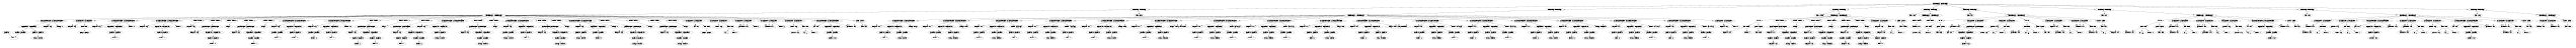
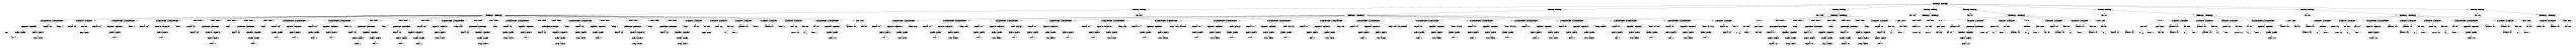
  digraph {
-   n1 [label=ACCESO]
+   n1 [label=RAIZ]
    n2 [label="entero | 7"]
    n3 [label="ETIQUETAS | ETIQUETAS"]
    n4 [label="ETIQUETA | ETIQUETA"]
    n5 [label="ETIQUETA | ETIQUETA"]
    n6 [label="ETIQUETA | ETIQUETA"]
    n7 [label="ETIQUETA | ETIQUETA"]
    n8 [label="ETIQUETA | ETIQUETA"]
    n9 [label="ETIQUETA | ETIQUETA"]
    n10 [label="ETIQUETA | ETIQUETA"]
    n11 [label="ETIQUETA | ETIQUETA"]
    n12 [label="SENTENCIAS | SENTENCIAS"]
    n13 [label="iden | while0"]
    n14 [label="SENTENCIAS | SENTENCIAS"]
    n15 [label="iden | end0"]
    n16 [label="SENTENCIAS | SENTENCIAS"]
    n17 [label="iden | ret0"]
    n18 [label="SENTENCIAS | SENTENCIAS"]
    n19 [label="iden | ack"]
    n20 [label="SENTENCIAS | SENTENCIAS"]
    n21 [label="iden | ret1"]
    n22 [label="SENTENCIAS | SENTENCIAS"]
    n23 [label="iden | ret2"]
    n24 [label="SENTENCIAS | SENTENCIAS"]
    n25 [label="iden | ret3"]
    n26 [label="SENTENCIAS | SENTENCIAS"]
    n27 [label="ASIGNACION_ARR | ASIGNACION_ARR"]
    n28 [label="ASIGNACION_ARR | ASIGNACION_ARR"]
    n29 [label="ASIGNACION_ARR | ASIGNACION_ARR"]
    n30 [label="ASIGNACION_ARR | ASIGNACION_ARR"]
    n31 [label="ASIGNACION_ARR | ASIGNACION_ARR"]
    n32 [label="ASIGNACION_ARR | ASIGNACION_ARR"]
    n33 [label="ASIGNACION_ARR | ASIGNACION_ARR"]
    n34 [label="ASIGNACION_ARR | ASIGNACION_ARR"]
    n35 [label="ASIGNACION_ARR | ASIGNACION_ARR"]
    n36 [label="ASIGNACION_ARR | ASIGNACION_ARR"]
    n37 [label="ASIGNACION_ARR | ASIGNACION_ARR"]
    n38 [label="ASIGNACION_ARR | ASIGNACION_ARR"]
    n39 [label="ASIGNACION_ARR | ASIGNACION_ARR"]
    n40 [label="ASIGNACION_ARR | ASIGNACION_ARR"]
    n41 [label="ASIGNACION_ARR | ASIGNACION_ARR"]
    n42 [label="ASIGNACION_ARR | ASIGNACION_ARR"]
    n43 [label="ASIGNACION | ASIGNACION"]
    n44 [label="temporal | $t1"]
    n45 [label="L_ACCESOS | L_ACCESOS"]
    n46 [label="string2 | Hugo"]
    n47 [label="temporal | $t1"]
    n48 [label="L_ACCESOS | L_ACCESOS"]
    n49 [label="string2 | zona 4"]
    n50 [label="temporal | $t1"]
    n51 [label="L_ACCESOS | L_ACCESOS"]
    n52 [label="entero | 56457854"]
    n53 [label="temporal | $t1"]
    n54 [label="L_ACCESOS | L_ACCESOS"]
-   n55 [label="entero | 45784565"]
    n56 [label="temporal | $t1"]
    n57 [label="L_ACCESOS | L_ACCESOS"]
    n58 [label="string2 | Paco"]
    n59 [label="temporal | $t1"]
    n60 [label="L_ACCESOS | L_ACCESOS"]
    n61 [label="string2 | zona 8, villa nueva"]
    n62 [label="temporal | $t1"]
    n63 [label="L_ACCESOS | L_ACCESOS"]
    n64 [label="entero | 56412854"]
    n65 [label="temporal | $t1"]
    n66 [label="L_ACCESOS | L_ACCESOS"]
    n67 [label="entero | 45784125"]
    n68 [label="temporal | $t1"]
    n69 [label="L_ACCESOS | L_ACCESOS"]
    n70 [label="string2 | Luis"]
    n71 [label="temporal | $t1"]
    n72 [label="L_ACCESOS | L_ACCESOS"]
    n73 [label="string2 | zona 1, San Jose Pinula "]
    n74 [label="temporal | $t1"]
    n75 [label="L_ACCESOS | L_ACCESOS"]
    n76 [label="entero | 12412854"]
    n77 [label="temporal | $t1"]
    n78 [label="L_ACCESOS | L_ACCESOS"]
    n79 [label="entero | 45784125"]
    n80 [label="temporal | $t1"]
    n81 [label="L_ACCESOS | L_ACCESOS"]
    n82 [label="temporal | $t1"]
    n83 [label="L_ACCESOS | L_ACCESOS"]
    n84 [label="string2 | Petapolis"]
    n85 [label="temporal | $t1"]
    n86 [label="L_ACCESOS | L_ACCESOS"]
    n87 [label="entero | 12412124"]
    n88 [label="temporal | $t1"]
    n89 [label="L_ACCESOS | L_ACCESOS"]
    n90 [label="entero | 45124125"]
    n91 [label="temporal | $t2"]
    n92 [label="entero | 0"]
    n93 [label="ACCESO | ACCESO"]
    n94 [label="ACCESO | ACCESO"]
    n95 [label="entero | 0"]
    n96 [label="string | nombre"]
    n97 [label="ACCESO | ACCESO"]
    n98 [label="ACCESO | ACCESO"]
    n99 [label="entero | 0"]
    n100 [label="string | direccion"]
    n101 [label="ACCESO | ACCESO"]
    n102 [label="ACCESO | ACCESO"]
    n103 [label="ACCESO | ACCESO"]
    n104 [label="entero | 0"]
    n105 [label="string | telefono"]
    n106 [label="entero | 0"]
    n107 [label="ACCESO | ACCESO"]
    n108 [label="ACCESO | ACCESO"]
    n109 [label="ACCESO | ACCESO"]
    n110 [label="entero | 0"]
    n111 [label="string | telefono"]
    n112 [label="entero | 0"]
    n113 [label="ACCESO | ACCESO"]
    n114 [label="ACCESO | ACCESO"]
    n115 [label="entero | 1"]
    n116 [label="string | nombre"]
    n117 [label="ACCESO | ACCESO"]
    n118 [label="ACCESO | ACCESO"]
    n119 [label="entero | 1"]
    n120 [label="string | direccion"]
    n121 [label="ACCESO | ACCESO"]
    n122 [label="ACCESO | ACCESO"]
    n123 [label="ACCESO | ACCESO"]
    n124 [label="entero | 1"]
    n125 [label="string | telefono"]
    n126 [label="entero | 0"]
    n127 [label="ACCESO | ACCESO"]
    n128 [label="ACCESO | ACCESO"]
    n129 [label="ACCESO | ACCESO"]
    n130 [label="entero | 1"]
    n131 [label="string | telefono"]
    n132 [label="entero | 0"]
    n133 [label="ACCESO | ACCESO"]
    n134 [label="ACCESO | ACCESO"]
    n135 [label="entero | 2"]
    n136 [label="string | nombre"]
    n137 [label="ACCESO | ACCESO"]
    n138 [label="ACCESO | ACCESO"]
    n139 [label="entero | 2"]
    n140 [label="string | direccion"]
    n141 [label="ACCESO | ACCESO"]
    n142 [label="ACCESO | ACCESO"]
    n143 [label="ACCESO | ACCESO"]
    n144 [label="entero | 2"]
    n145 [label="string | telefono"]
    n146 [label="entero | 0"]
    n147 [label="ACCESO | ACCESO"]
    n148 [label="ACCESO | ACCESO"]
    n149 [label="ACCESO | ACCESO"]
    n150 [label="entero | 2"]
    n151 [label="string | telefono"]
    n152 [label="entero | 0"]
    n153 [label="ACCESO | ACCESO"]
    n154 [label="ACCESO | ACCESO"]
    n155 [label="entero | 3"]
    n156 [label="string | nombre"]
    n157 [label="ACCESO | ACCESO"]
    n158 [label="ACCESO | ACCESO"]
    n159 [label="entero | 3"]
    n160 [label="string | direccion"]
    n161 [label="ACCESO | ACCESO"]
    n162 [label="ACCESO | ACCESO"]
    n163 [label="ACCESO | ACCESO"]
    n164 [label="entero | 3"]
    n165 [label="string | telefono"]
    n166 [label="entero | 0"]
    n167 [label="ACCESO | ACCESO"]
    n168 [label="ACCESO | ACCESO"]
    n169 [label="ACCESO | ACCESO"]
    n170 [label="entero | 3"]
    n171 [label="string | telefono"]
    n172 [label="entero | 0"]
    n173 [label="IF | IF"]
    n174 [label="PRINT | PRINT"]
    n175 [label="PRINT | PRINT"]
    n176 [label="PRINT | PRINT"]
    n177 [label="PRINT | PRINT"]
    n178 [label="PRINT | PRINT"]
    n179 [label="PRINT | PRINT"]
    n180 [label="ASIGNACION | ASIGNACION"]
    n181 [label="GOTO | GOTO"]
    n182 [label="EXP | EXP"]
    n183 [label="GOTO | GOTO"]
    n184 [label="ACCESO_ARR | ACCESO_ARR"]
    n185 [label="string2 | ,"]
    n186 [label="ACCESO_ARR | ACCESO_ARR"]
    n187 [label="string2 | ,"]
    n188 [label="ACCESO_ARR | ACCESO_ARR"]
    n189 [label="string2 | \n"]
    n190 [label="temporal | $t2"]
    n191 [label="EXP | EXP"]
    n192 [label="iden | while0"]
    n193 [label="temporal | $t2"]
+   n194 [label="op | >="]
    n195 [label="entero | 4"]
    n196 [label="iden | end0"]
    n197 [label="temporal | $t1"]
    n198 [label="L_ACCESOS | L_ACCESOS"]
    n199 [label="ACCESO | ACCESO"]
    n200 [label="ACCESO | ACCESO"]
    n201 [label="temporal | $t2"]
    n202 [label="string2 | nombre"]
    n203 [label="temporal | $t1"]
    n204 [label="L_ACCESOS | L_ACCESOS"]
    n205 [label="ACCESO | ACCESO"]
    n206 [label="ACCESO | ACCESO"]
    n207 [label="temporal | $t2"]
    n208 [label="string2 | direccion"]
    n209 [label="temporal | $t1"]
    n210 [label="L_ACCESOS | L_ACCESOS"]
    n211 [label="ACCESO | ACCESO"]
    n212 [label="ACCESO | ACCESO"]
    n213 [label="ACCESO | ACCESO"]
    n214 [label="temporal | $t2"]
    n215 [label="string2 | telefono"]
    n216 [label="entero | 0"]
    n217 [label="temporal | $t2"]
    n218 [label="op | +"]
    n219 [label="entero | 1"]
    n220 [label="ASIGNACION | ASIGNACION"]
    n221 [label="ASIGNACION_ARR | ASIGNACION_ARR"]
    n222 [label="ASIGNACION_ARR | ASIGNACION_ARR"]
    n223 [label="PRINT | PRINT"]
    n224 [label="PRINT | PRINT"]
    n225 [label="PRINT | PRINT"]
    n226 [label="PRINT | PRINT"]
    n227 [label="PRINT | PRINT"]
    n228 [label="ASIGNACION_ARR | ASIGNACION_ARR"]
    n229 [label="ASIGNACION_ARR | ASIGNACION_ARR"]
    n230 [label="PRINT | PRINT"]
    n231 [label="PRINT | PRINT"]
    n232 [label="PRINT | PRINT"]
    n233 [label="ASIGNACION_ARR | ASIGNACION_ARR"]
    n234 [label="PRINT | PRINT"]
    n235 [label="PRINT | PRINT"]
    n236 [label="ASIGNACION_ARR | ASIGNACION_ARR"]
    n237 [label="PRINT | PRINT"]
    n238 [label="PRINT | PRINT"]
    n239 [label="ASIGNACION_ARR | ASIGNACION_ARR"]
    n240 [label="PRINT | PRINT"]
    n241 [label="PRINT | PRINT"]
    n242 [label="ASIGNACION_ARR | ASIGNACION_ARR"]
    n243 [label="PRINT | PRINT"]
    n244 [label="PRINT | PRINT"]
    n245 [label="ASIGNACION | ASIGNACION"]
    n246 [label="ASIGNACION | ASIGNACION"]
    n247 [label="ASIGNACION | ASIGNACION"]
    n248 [label="ASIGNACION | ASIGNACION"]
    n249 [label="ASIGNACION | ASIGNACION"]
    n250 [label="ASIGNACION_ARR | ASIGNACION_ARR"]
    n251 [label="GOTO | GOTO"]
    n252 [label="temporal | $t3"]
    n253 [label="EXP | EXP"]
    n254 [label="temporal | $t3"]
    n255 [label="L_ACCESOS | L_ACCESOS"]
    n256 [label="entero | 0"]
    n257 [label="temporal | $t3"]
    n258 [label="L_ACCESOS | L_ACCESOS"]
    n259 [label="entero | 1"]
    n260 [label="temporal | $t3"]
    n261 [label="ACCESO_ARR | ACCESO_ARR"]
    n262 [label="string2 | \n"]
    n263 [label="ACCESO_ARR | ACCESO_ARR"]
    n264 [label="string2 | \n"]
    n265 [label="temporal | $t3"]
    n266 [label="L_ACCESOS | L_ACCESOS"]
    n267 [label="temporal | $t3"]
    n268 [label="L_ACCESOS | L_ACCESOS"]
    n269 [label="entero | 20"]
    n270 [label="ACCESO_ARR | ACCESO_ARR"]
    n271 [label="string2 | \n"]
    n272 [label="ACCESO_ARR | ACCESO_ARR"]
    n273 [label="temporal | $t3"]
    n274 [label="L_ACCESOS | L_ACCESOS"]
+   n275 [label="string2 | Carla"]
    n276 [label="ACCESO_ARR | ACCESO_ARR"]
    n277 [label="string2 | \n"]
    n278 [label="temporal | $t3"]
    n279 [label="L_ACCESOS | L_ACCESOS"]
    n280 [label="ACCESO_ARR | ACCESO_ARR"]
    n281 [label="string2 | \n"]
    n282 [label="temporal | $t3"]
    n283 [label="L_ACCESOS | L_ACCESOS"]
    n284 [label="string2 | s"]
    n285 [label="ACCESO_ARR | ACCESO_ARR"]
    n286 [label="string2 | \n"]
    n287 [label="temporal | $t3"]
    n288 [label="L_ACCESOS | L_ACCESOS"]
    n289 [label="string2 | s"]
    n290 [label="ACCESO_ARR | ACCESO_ARR"]
    n291 [label="string2 | \n"]
    n292 [label="pila | $s0"]
    n293 [label="EXP | EXP"]
    n294 [label="puntero | $sp"]
    n295 [label="EXP | EXP"]
    n296 [label="parametro | $a0"]
    n297 [label="entero | 2"]
    n298 [label="parametro | $a1"]
    n299 [label="entero | 3"]
    n300 [label="puntero | $sp"]
    n301 [label="EXP | EXP"]
    n302 [label="pila | $s0"]
    n303 [label="L_ACCESOS | L_ACCESOS"]
    n304 [label="parametro | $a0"]
    n305 [label="iden | ack"]
    n306 [label="ARRAY | ARRAY"]
    n307 [label="ACCESO | ACCESO"]
    n308 [label="entero | 0"]
    n309 [label="ACCESO | ACCESO"]
    n310 [label="entero | 1"]
    n311 [label="temporal | $t3"]
    n312 [label="L_ACCESOS | L_ACCESOS"]
    n313 [label="ACCESO | ACCESO"]
    n314 [label="entero | 0"]
    n315 [label="temporal | $t3"]
    n316 [label="L_ACCESOS | L_ACCESOS"]
    n317 [label="ACCESO | ACCESO"]
    n318 [label="entero | 1"]
    n319 [label="ACCESO | ACCESO"]
    n320 [label="ACCESO | ACCESO"]
    n321 [label="entero | 1"]
    n322 [label="entero | 0"]
    n323 [label="ACCESO | ACCESO"]
    n324 [label="ACCESO | ACCESO"]
    n325 [label="entero | 2"]
    n326 [label="entero | 0"]
    n327 [label="temporal | $t3"]
    n328 [label="L_ACCESOS | L_ACCESOS"]
    n329 [label="ACCESO | ACCESO"]
    n330 [label="ACCESO | ACCESO"]
    n331 [label="entero | 2"]
    n332 [label="entero | 0"]
    n333 [label="temporal | $t3"]
    n334 [label="L_ACCESOS | L_ACCESOS"]
    n335 [label="ACCESO | ACCESO"]
    n336 [label="ACCESO | ACCESO"]
    n337 [label="entero | 1"]
    n338 [label="entero | 3"]
    n339 [label="ACCESO | ACCESO"]
    n340 [label="string2 | nombre"]
    n341 [label="temporal | $t3"]
    n342 [label="L_ACCESOS | L_ACCESOS"]
    n343 [label="ACCESO | ACCESO"]
    n344 [label="string2 | nombre"]
    n345 [label="ACCESO | ACCESO"]
    n346 [label="ACCESO | ACCESO"]
    n347 [label="string2 | nombre"]
    n348 [label="entero | 4"]
    n349 [label="temporal | $t3"]
    n350 [label="L_ACCESOS | L_ACCESOS"]
    n351 [label="ACCESO | ACCESO"]
    n352 [label="string2 | nombre"]
    n353 [label="ACCESO | ACCESO"]
    n354 [label="ACCESO | ACCESO"]
    n355 [label="string2 | nombre"]
    n356 [label="entero | 5"]
    n357 [label="temporal | $t3"]
    n358 [label="L_ACCESOS | L_ACCESOS"]
    n359 [label="ACCESO | ACCESO"]
    n360 [label="string2 | nombre"]
    n361 [label="ACCESO | ACCESO"]
    n362 [label="ACCESO | ACCESO"]
    n363 [label="string2 | nombre"]
    n364 [label="temporal | $t3"]
    n365 [label="L_ACCESOS | L_ACCESOS"]
    n366 [label="ACCESO | ACCESO"]
    n367 [label="string2 | nombre"]
    n368 [label="ARRAY | ARRAY"]
    n369 [label="op | -"]
    n370 [label="entero | 1"]
    n371 [label="puntero | $sp"]
    n372 [label="op | +"]
    n373 [label="entero | 1"]
    n374 [label="ACCESO | ACCESO"]
    n375 [label="puntero | $sp"]
    n376 [label="PRINT | PRINT"]
    n377 [label="EXIT | EXIT"]
    n378 [label="devfunc | $v0"]
    n379 [label="IF | IF"]
    n380 [label="ASIGNACION | ASIGNACION"]
    n381 [label="ASIGNACION | ASIGNACION"]
    n382 [label="IF | IF"]
    n383 [label="ASIGNACION | ASIGNACION"]
    n384 [label="ASIGNACION | ASIGNACION"]
    n385 [label="GOTO | GOTO"]
    n386 [label="EXP | EXP"]
    n387 [label="GOTO | GOTO"]
    n388 [label="parametro | $a0"]
    n389 [label="ACCESO_ARR | ACCESO_ARR"]
    n390 [label="puntero | $sp"]
    n391 [label="EXP | EXP"]
    n392 [label="EXP | EXP"]
    n393 [label="GOTO | GOTO"]
    n394 [label="temporal | $t4"]
    n395 [label="EXP | EXP"]
    n396 [label="parametro | $a1"]
    n397 [label="EXP | EXP"]
    n398 [label="iden | ack"]
    n399 [label="puntero | $sp"]
    n400 [label="entero | 0"]
    n401 [label="iden | ret3"]
    n402 [label="pila | $s0"]
    n403 [label="L_ACCESOS | L_ACCESOS"]
    n404 [label="ACCESO | ACCESO"]
    n405 [label="puntero | $sp"]
    n406 [label="puntero | $sp"]
    n407 [label="op | -"]
    n408 [label="entero | 1"]
    n409 [label="parametro | $a0"]
    n410 [label="op | !="]
    n411 [label="entero | 0"]
    n412 [label="iden | ret1"]
    n413 [label="parametro | $a0"]
    n414 [label="op | +"]
    n415 [label="entero | 1"]
    n416 [label="parametro | $a1"]
    n417 [label="op | +"]
    n418 [label="temporal | $t4"]
    n419 [label="IF | IF"]
    n420 [label="ASIGNACION | ASIGNACION"]
    n421 [label="ASIGNACION | ASIGNACION"]
    n422 [label="ASIGNACION | ASIGNACION"]
    n423 [label="ASIGNACION_ARR | ASIGNACION_ARR"]
    n424 [label="GOTO | GOTO"]
    n425 [label="EXP | EXP"]
    n426 [label="GOTO | GOTO"]
    n427 [label="parametro | $a1"]
    n428 [label="EXP | EXP"]
    n429 [label="parametro | $a0"]
    n430 [label="EXP | EXP"]
    n431 [label="puntero | $sp"]
    n432 [label="EXP | EXP"]
    n433 [label="pila | $s0"]
    n434 [label="L_ACCESOS | L_ACCESOS"]
    n435 [label="parametro | $a0"]
    n436 [label="iden | ack"]
    n437 [label="parametro | $a1"]
    n438 [label="op | !="]
    n439 [label="entero | 0"]
    n440 [label="iden | ret2"]
    n441 [label="parametro | $a1"]
    n442 [label="op | +"]
    n443 [label="entero | 1"]
    n444 [label="parametro | $a0"]
    n445 [label="op | -"]
    n446 [label="entero | 1"]
    n447 [label="puntero | $sp"]
    n448 [label="op | +"]
    n449 [label="entero | 1"]
    n450 [label="ACCESO | ACCESO"]
    n451 [label="puntero | $sp"]
    n452 [label="ASIGNACION | ASIGNACION"]
    n453 [label="ASIGNACION | ASIGNACION"]
    n454 [label="ASIGNACION_ARR | ASIGNACION_ARR"]
    n455 [label="ASIGNACION | ASIGNACION"]
    n456 [label="ASIGNACION | ASIGNACION"]
    n457 [label="ASIGNACION_ARR | ASIGNACION_ARR"]
    n458 [label="ASIGNACION | ASIGNACION"]
    n459 [label="GOTO | GOTO"]
    n460 [label="parametro | $a0"]
    n461 [label="EXP | EXP"]
    n462 [label="puntero | $sp"]
    n463 [label="EXP | EXP"]
    n464 [label="pila | $s0"]
    n465 [label="L_ACCESOS | L_ACCESOS"]
    n466 [label="parametro | $a0"]
    n467 [label="parametro | $a0"]
    n468 [label="EXP | EXP"]
    n469 [label="puntero | $sp"]
    n470 [label="EXP | EXP"]
    n471 [label="pila | $s0"]
    n472 [label="L_ACCESOS | L_ACCESOS"]
    n473 [label="parametro | $a0"]
    n474 [label="parametro | $a1"]
    n475 [label="EXP | EXP"]
    n476 [label="iden | ack"]
    n477 [label="parametro | $a0"]
    n478 [label="op | -"]
    n479 [label="entero | 1"]
    n480 [label="puntero | $sp"]
    n481 [label="op | +"]
    n482 [label="entero | 1"]
    n483 [label="ACCESO | ACCESO"]
    n484 [label="puntero | $sp"]
    n485 [label="parametro | $a0"]
    n486 [label="op | +"]
    n487 [label="entero | 1"]
    n488 [label="puntero | $sp"]
    n489 [label="op | +"]
    n490 [label="entero | 1"]
    n491 [label="ACCESO | ACCESO"]
    n492 [label="puntero | $sp"]
    n493 [label="parametro | $a1"]
    n494 [label="op | -"]
    n495 [label="entero | 1"]
    n496 [label="ASIGNACION | ASIGNACION"]
    n497 [label="GOTO | GOTO"]
    n498 [label="devfunc | $v0"]
    n499 [label="parametro | $a1"]
    n500 [label="iden | ret0"]
    n1 -> n2
    n3 -> n4
    n3 -> n5
    n3 -> n6
    n3 -> n7
    n3 -> n8
    n3 -> n9
    n3 -> n10
    n3 -> n11
    n4 -> n12
    n5 -> n13
    n5 -> n14
    n6 -> n15
    n6 -> n16
    n7 -> n17
    n7 -> n18
    n8 -> n19
    n8 -> n20
    n9 -> n21
    n9 -> n22
    n10 -> n23
    n10 -> n24
    n11 -> n25
    n11 -> n26
    n12 -> n27
    n12 -> n28
    n12 -> n29
    n12 -> n30
    n12 -> n31
    n12 -> n32
    n12 -> n33
    n12 -> n34
    n12 -> n35
    n12 -> n36
    n12 -> n37
    n12 -> n38
    n12 -> n39
    n12 -> n40
    n12 -> n41
    n12 -> n42
    n12 -> n43
    n14 -> n173
    n14 -> n174
    n14 -> n175
    n14 -> n176
    n14 -> n177
    n14 -> n178
    n14 -> n179
    n14 -> n180
    n14 -> n181
    n16 -> n220
    n16 -> n221
    n16 -> n222
    n16 -> n223
    n16 -> n224
    n16 -> n225
    n16 -> n226
    n16 -> n227
    n16 -> n228
    n16 -> n229
    n16 -> n230
    n16 -> n231
    n16 -> n232
    n16 -> n233
    n16 -> n234
    n16 -> n235
    n16 -> n236
    n16 -> n237
    n16 -> n238
    n16 -> n239
    n16 -> n240
    n16 -> n241
    n16 -> n242
    n16 -> n243
    n16 -> n244
    n16 -> n245
    n16 -> n246
    n16 -> n247
    n16 -> n248
    n16 -> n249
    n16 -> n250
    n16 -> n251
    n18 -> n376
    n18 -> n377
    n20 -> n379
    n20 -> n380
    n20 -> n381
    n20 -> n382
    n20 -> n383
    n20 -> n384
    n20 -> n385
    n22 -> n419
    n22 -> n420
    n22 -> n421
    n22 -> n422
    n22 -> n423
    n22 -> n424
    n24 -> n452
    n24 -> n453
    n24 -> n454
    n24 -> n455
    n24 -> n456
    n24 -> n457
    n24 -> n458
    n24 -> n459
    n26 -> n496
    n26 -> n497
    n27 -> n44
    n27 -> n45
    n27 -> n46
    n28 -> n47
    n28 -> n48
    n28 -> n49
    n29 -> n50
    n29 -> n51
    n29 -> n52
    n30 -> n53
    n30 -> n54
-   n30 -> n55
    n31 -> n56
    n31 -> n57
    n31 -> n58
    n32 -> n59
    n32 -> n60
    n32 -> n61
    n33 -> n62
    n33 -> n63
    n33 -> n64
    n34 -> n65
    n34 -> n66
    n34 -> n67
    n35 -> n68
    n35 -> n69
    n35 -> n70
    n36 -> n71
    n36 -> n72
    n36 -> n73
    n37 -> n74
    n37 -> n75
    n37 -> n76
    n38 -> n77
    n38 -> n78
    n38 -> n79
    n39 -> n80
    n39 -> n81
    n40 -> n82
    n40 -> n83
    n40 -> n84
    n41 -> n85
    n41 -> n86
    n41 -> n87
    n42 -> n88
    n42 -> n89
    n42 -> n90
    n43 -> n91
    n43 -> n92
    n45 -> n93
    n45 -> n94
    n48 -> n97
    n48 -> n98
    n51 -> n101
    n51 -> n102
    n51 -> n103
    n54 -> n107
    n54 -> n108
    n54 -> n109
    n57 -> n113
    n57 -> n114
    n60 -> n117
    n60 -> n118
    n63 -> n121
    n63 -> n122
    n63 -> n123
    n66 -> n127
    n66 -> n128
    n66 -> n129
    n69 -> n133
    n69 -> n134
    n72 -> n137
    n72 -> n138
    n75 -> n141
    n75 -> n142
    n75 -> n143
    n78 -> n147
    n78 -> n148
    n78 -> n149
    n81 -> n153
    n81 -> n154
    n83 -> n157
    n83 -> n158
    n86 -> n161
    n86 -> n162
    n86 -> n163
    n89 -> n167
    n89 -> n168
    n89 -> n169
    n93 -> n95
    n94 -> n96
    n97 -> n99
    n98 -> n100
    n101 -> n104
    n102 -> n105
    n103 -> n106
    n107 -> n110
    n108 -> n111
    n109 -> n112
    n113 -> n115
    n114 -> n116
    n117 -> n119
    n118 -> n120
    n121 -> n124
    n122 -> n125
    n123 -> n126
    n127 -> n130
    n128 -> n131
    n129 -> n132
    n133 -> n135
    n134 -> n136
    n137 -> n139
    n138 -> n140
    n141 -> n144
    n142 -> n145
    n143 -> n146
    n147 -> n150
    n148 -> n151
    n149 -> n152
    n153 -> n155
    n154 -> n156
    n157 -> n159
    n158 -> n160
    n161 -> n164
    n162 -> n165
    n163 -> n166
    n167 -> n170
    n168 -> n171
    n169 -> n172
    n173 -> n182
    n173 -> n183
    n174 -> n184
    n175 -> n185
    n176 -> n186
    n177 -> n187
    n178 -> n188
    n179 -> n189
    n180 -> n190
    n180 -> n191
    n181 -> n192
    n182 -> n193
+   n182 -> n194
    n182 -> n195
    n183 -> n196
    n184 -> n197
    n184 -> n198
    n186 -> n203
    n186 -> n204
    n188 -> n209
    n188 -> n210
    n191 -> n217
    n191 -> n218
    n191 -> n219
    n198 -> n199
    n198 -> n200
    n199 -> n201
    n200 -> n202
    n204 -> n205
    n204 -> n206
    n205 -> n207
    n206 -> n208
    n210 -> n211
    n210 -> n212
    n210 -> n213
    n211 -> n214
    n212 -> n215
    n213 -> n216
    n220 -> n252
    n220 -> n253
    n221 -> n254
    n221 -> n255
    n221 -> n256
    n222 -> n257
    n222 -> n258
    n222 -> n259
    n223 -> n260
    n224 -> n261
    n225 -> n262
    n226 -> n263
    n227 -> n264
    n228 -> n265
    n228 -> n266
    n229 -> n267
    n229 -> n268
    n229 -> n269
    n230 -> n270
    n231 -> n271
    n232 -> n272
    n233 -> n273
    n233 -> n274
+   n233 -> n275
    n234 -> n276
    n235 -> n277
    n236 -> n278
    n236 -> n279
    n237 -> n280
    n238 -> n281
    n239 -> n282
    n239 -> n283
    n239 -> n284
    n240 -> n285
    n241 -> n286
    n242 -> n287
    n242 -> n288
    n242 -> n289
    n243 -> n290
    n244 -> n291
    n245 -> n292
    n245 -> n293
    n246 -> n294
    n246 -> n295
    n247 -> n296
    n247 -> n297
    n248 -> n298
    n248 -> n299
    n249 -> n300
    n249 -> n301
    n250 -> n302
    n250 -> n303
    n250 -> n304
    n251 -> n305
    n253 -> n306
    n255 -> n307
    n258 -> n309
    n261 -> n311
    n261 -> n312
    n263 -> n315
    n263 -> n316
    n266 -> n319
    n266 -> n320
    n268 -> n323
    n268 -> n324
    n270 -> n327
    n270 -> n328
    n272 -> n333
    n272 -> n334
    n274 -> n339
    n276 -> n341
    n276 -> n342
    n279 -> n345
    n279 -> n346
    n280 -> n349
    n280 -> n350
    n283 -> n353
    n283 -> n354
    n285 -> n357
    n285 -> n358
    n288 -> n361
    n288 -> n362
    n290 -> n364
    n290 -> n365
    n293 -> n368
    n295 -> n369
    n295 -> n370
    n301 -> n371
    n301 -> n372
    n301 -> n373
    n303 -> n374
    n307 -> n308
    n309 -> n310
    n312 -> n313
    n313 -> n314
    n316 -> n317
    n317 -> n318
    n319 -> n321
    n320 -> n322
    n323 -> n325
    n324 -> n326
    n328 -> n329
    n328 -> n330
    n329 -> n331
    n330 -> n332
    n334 -> n335
    n334 -> n336
    n335 -> n337
    n336 -> n338
    n339 -> n340
    n342 -> n343
    n343 -> n344
    n345 -> n347
    n346 -> n348
    n350 -> n351
    n351 -> n352
    n353 -> n355
    n354 -> n356
    n358 -> n359
    n359 -> n360
    n361 -> n363
    n362 -> n2
    n365 -> n366
    n366 -> n367
    n374 -> n375
    n376 -> n378
    n379 -> n386
    n379 -> n387
    n380 -> n388
    n380 -> n389
    n381 -> n390
    n381 -> n391
    n382 -> n392
    n382 -> n393
    n383 -> n394
    n383 -> n395
    n384 -> n396
    n384 -> n397
    n385 -> n398
    n386 -> n399
    n386 -> n400
    n387 -> n401
    n389 -> n402
    n389 -> n403
    n391 -> n406
    n391 -> n407
    n391 -> n408
    n392 -> n409
    n392 -> n410
    n392 -> n411
    n393 -> n412
    n395 -> n413
    n395 -> n414
    n395 -> n415
    n397 -> n416
    n397 -> n417
    n397 -> n418
    n403 -> n404
    n404 -> n405
    n419 -> n425
    n419 -> n426
    n420 -> n427
    n420 -> n428
    n421 -> n429
    n421 -> n430
    n422 -> n431
    n422 -> n432
    n423 -> n433
    n423 -> n434
    n423 -> n435
    n424 -> n436
    n425 -> n437
    n425 -> n438
    n425 -> n439
    n426 -> n440
    n428 -> n441
    n428 -> n442
    n428 -> n443
    n430 -> n444
    n430 -> n445
    n430 -> n446
    n432 -> n447
    n432 -> n448
    n432 -> n449
    n434 -> n450
    n450 -> n451
    n452 -> n460
    n452 -> n461
    n453 -> n462
    n453 -> n463
    n454 -> n464
    n454 -> n465
    n454 -> n466
    n455 -> n467
    n455 -> n468
    n456 -> n469
    n456 -> n470
    n457 -> n471
    n457 -> n472
    n457 -> n473
    n458 -> n474
    n458 -> n475
    n459 -> n476
    n461 -> n477
    n461 -> n478
    n461 -> n479
    n463 -> n480
    n463 -> n481
    n463 -> n482
    n465 -> n483
    n468 -> n485
    n468 -> n486
    n468 -> n487
    n470 -> n488
    n470 -> n489
    n470 -> n490
    n472 -> n491
    n475 -> n493
    n475 -> n494
    n475 -> n495
    n483 -> n484
    n491 -> n492
    n496 -> n498
    n496 -> n499
    n497 -> n500
  }
